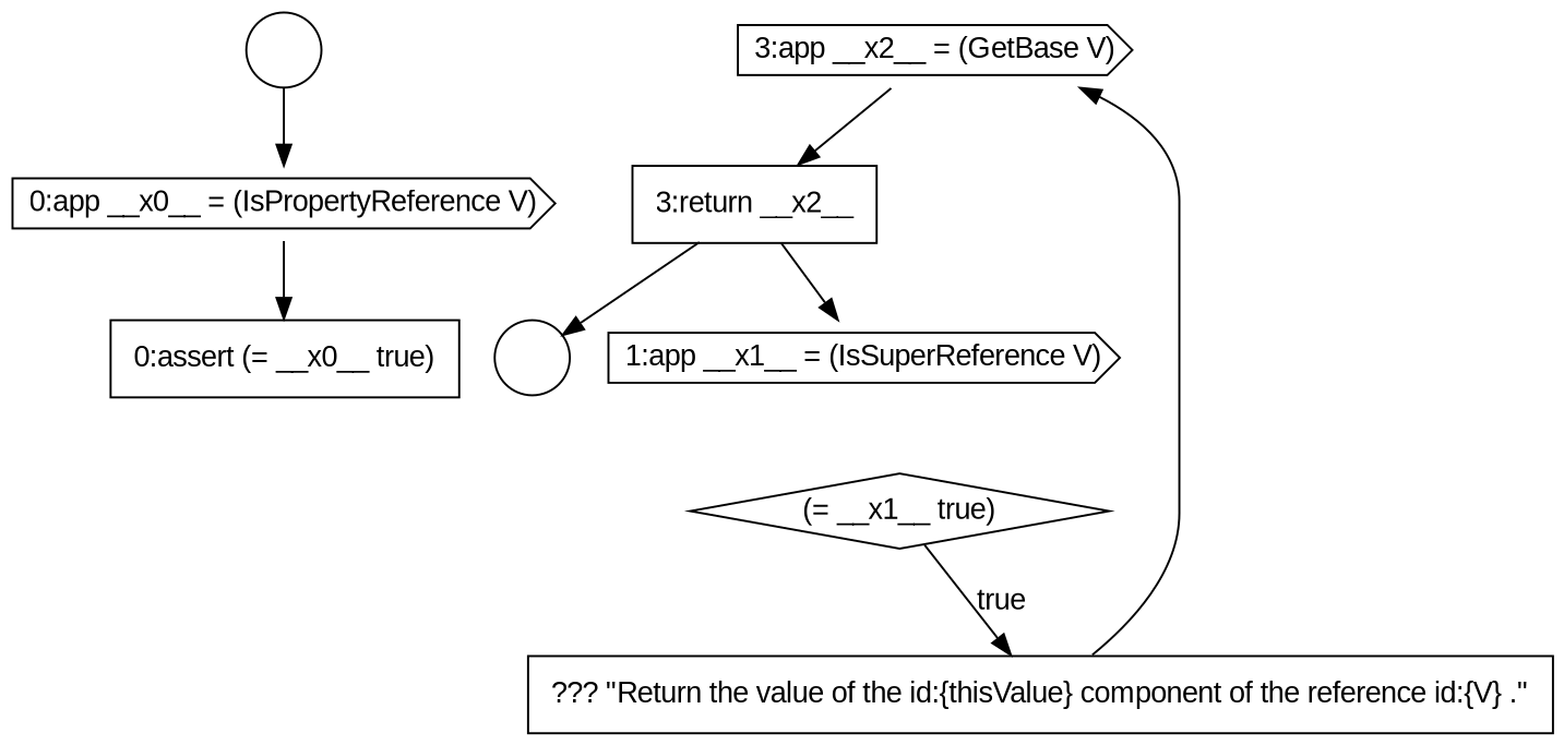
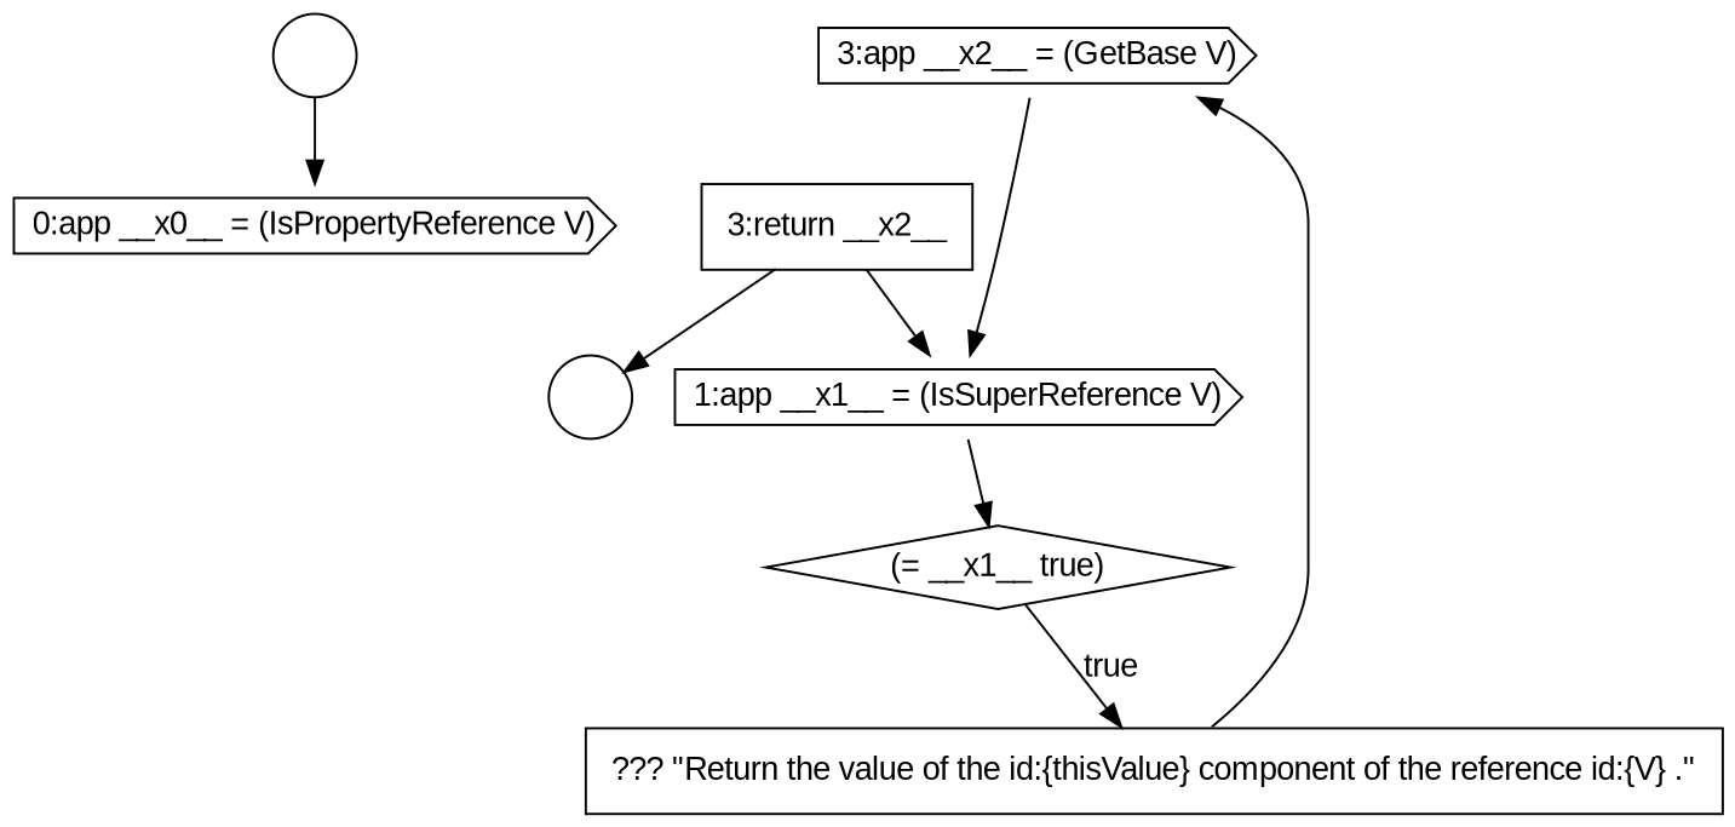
  digraph {
    fontname="Liberation Sans"
    node [color=black fillcolor=white fontname="Liberation Sans" shape=cds style=filled]
    edge [color=black fontname="Liberation Sans"]
    n1 [label=<<font color="black">0:app __x0__ = (IsPropertyReference V)</font>>]
-   n2 [label=<<font color="black">     <table border="0" cellborder="1" cellspacing="0" cellpadding="10">       <tr><td align="left">0:assert (= __x0__ true)</td></tr>     </table>   </font>> margin=0 shape=none]
    n3 [label=<<font color="black">3:app __x2__ = (GetBase V)</font>>]
    n4 [label=<<font color="black">     <table border="0" cellborder="1" cellspacing="0" cellpadding="10">       <tr><td align="left">3:return __x2__</td></tr>     </table>   </font>> margin=0 shape=none]
    n5 [label=<<font color="black">1:app __x1__ = (IsSuperReference V)</font>>]
    n6 [label=" " shape=circle]
    n7 [label=<<font color="black">(= __x1__ true)</font>> shape=diamond]
    n8 [label=<<font color="black">     <table border="0" cellborder="1" cellspacing="0" cellpadding="10">       <tr><td align="left">??? &quot;Return the value of the id:{thisValue} component of the reference id:{V} .&quot;</td></tr>     </table>   </font>> margin=0 shape=none]
    n9 [label=" " shape=circle]
-   n1 -> n2
-   n3 -> n4
+   n3 -> n5
    n4 -> n5
    n4 -> n6
+   n5 -> n7
    n7 -> n8 [label=<<font color="black">true</font>>]
    n8 -> n3
    n9 -> n1
  }
